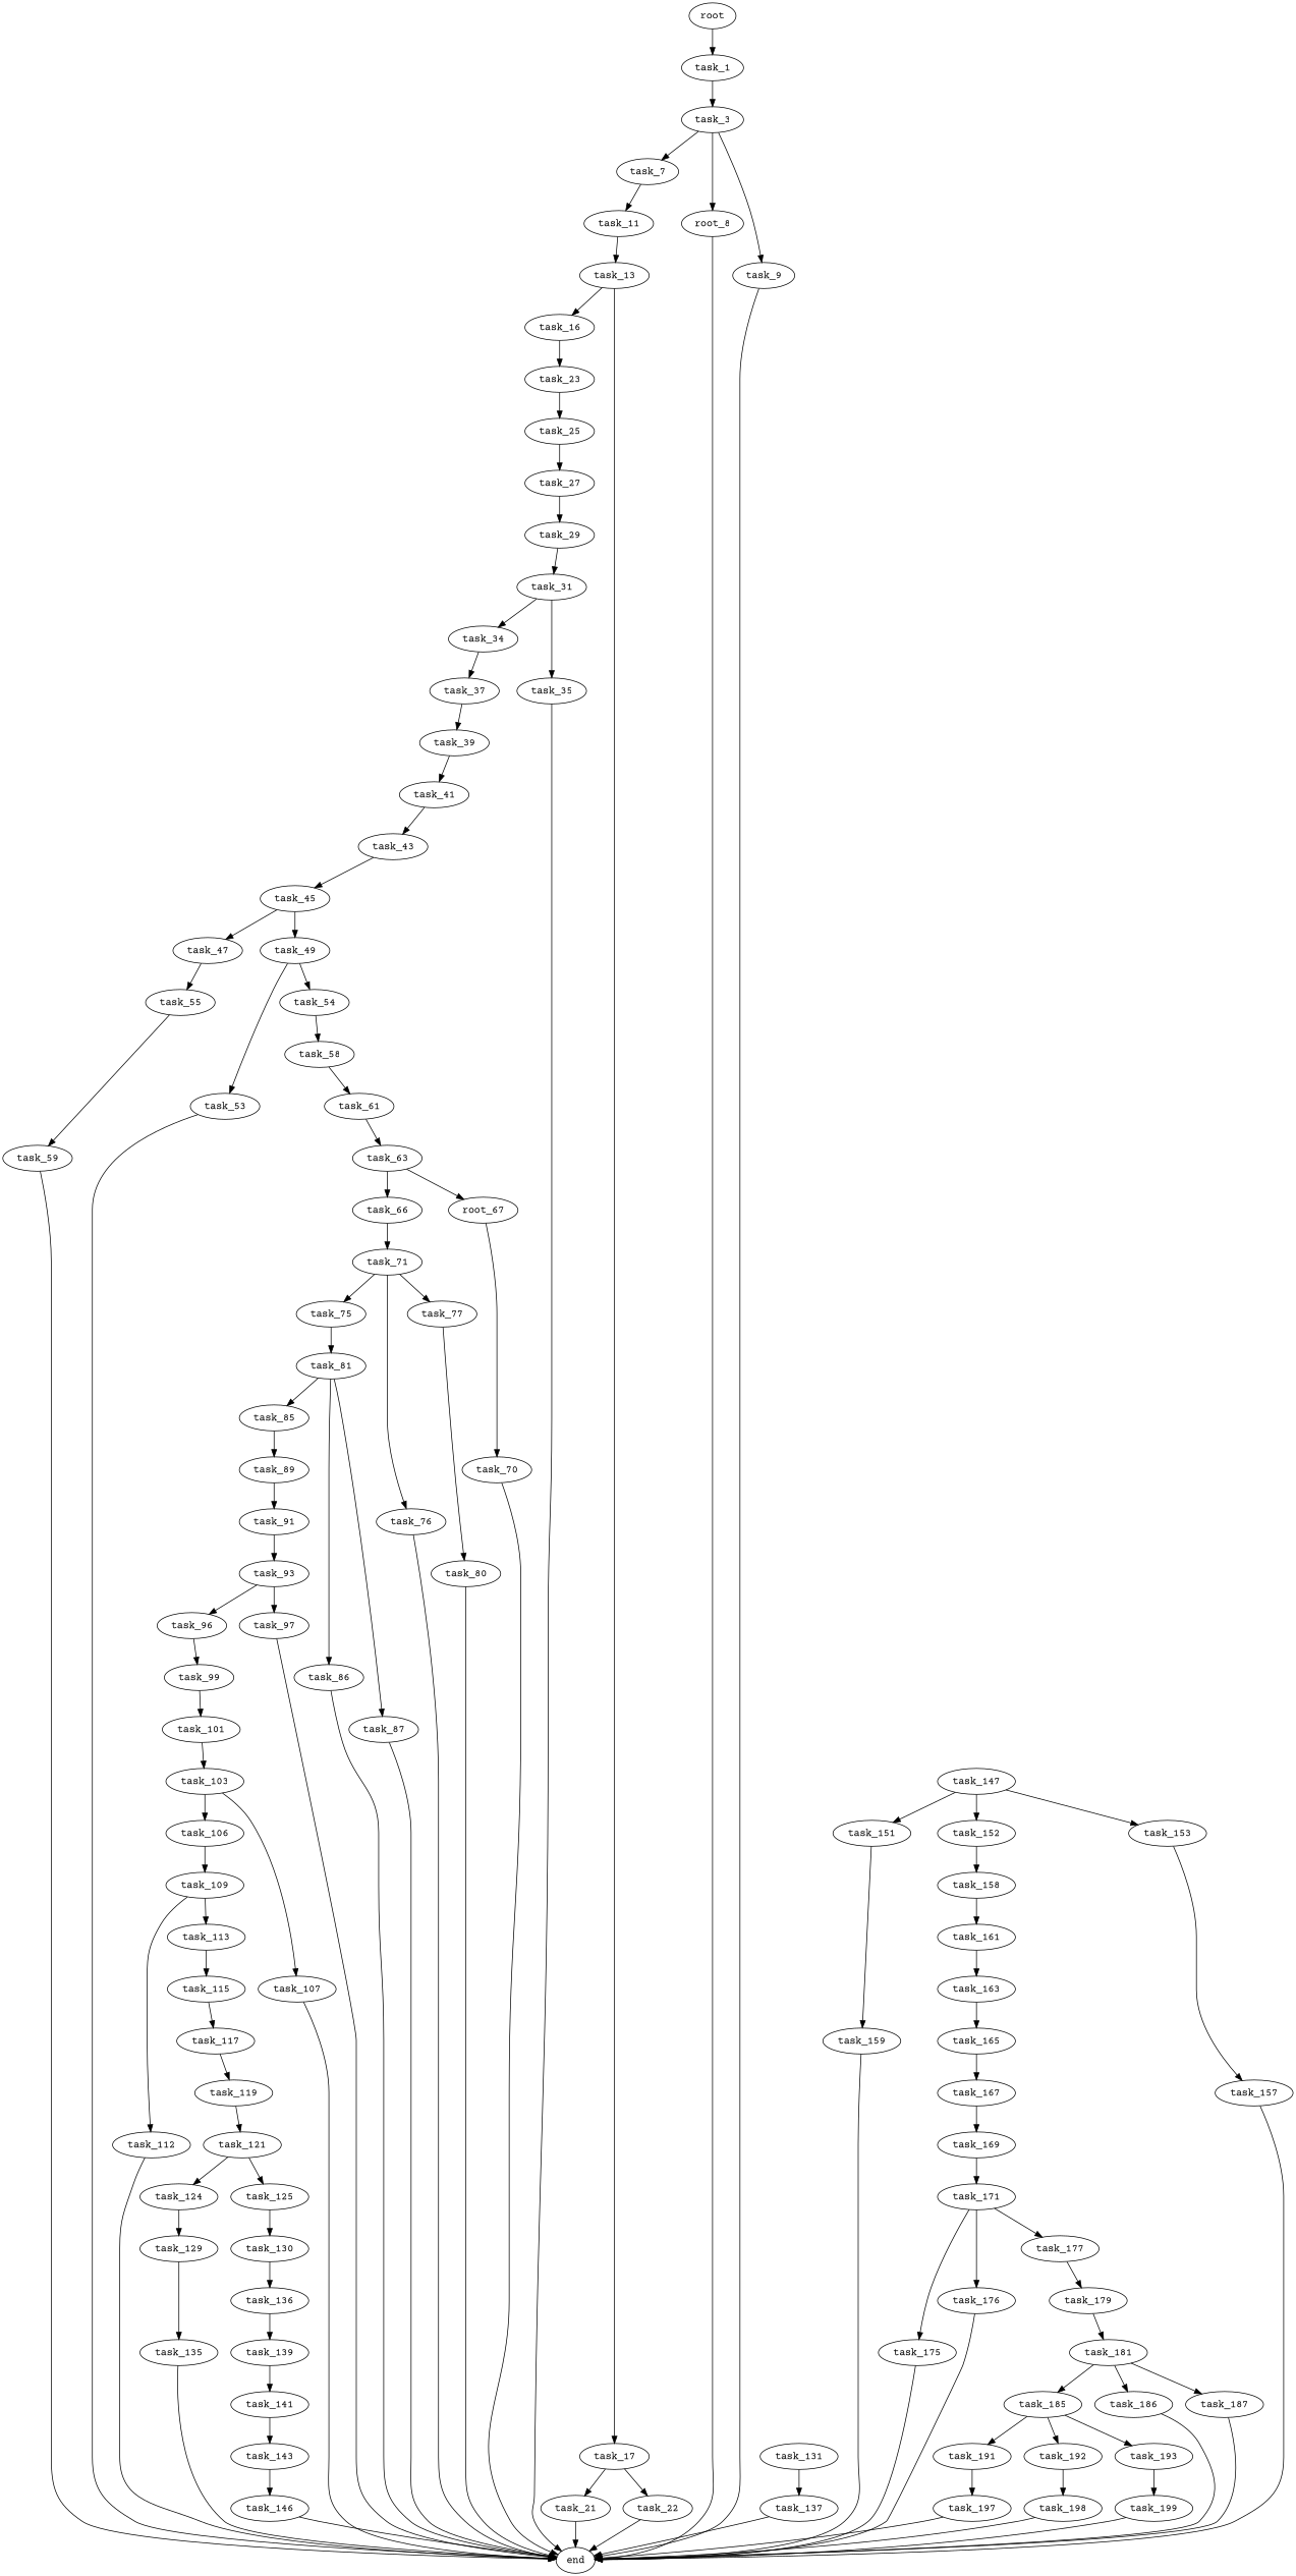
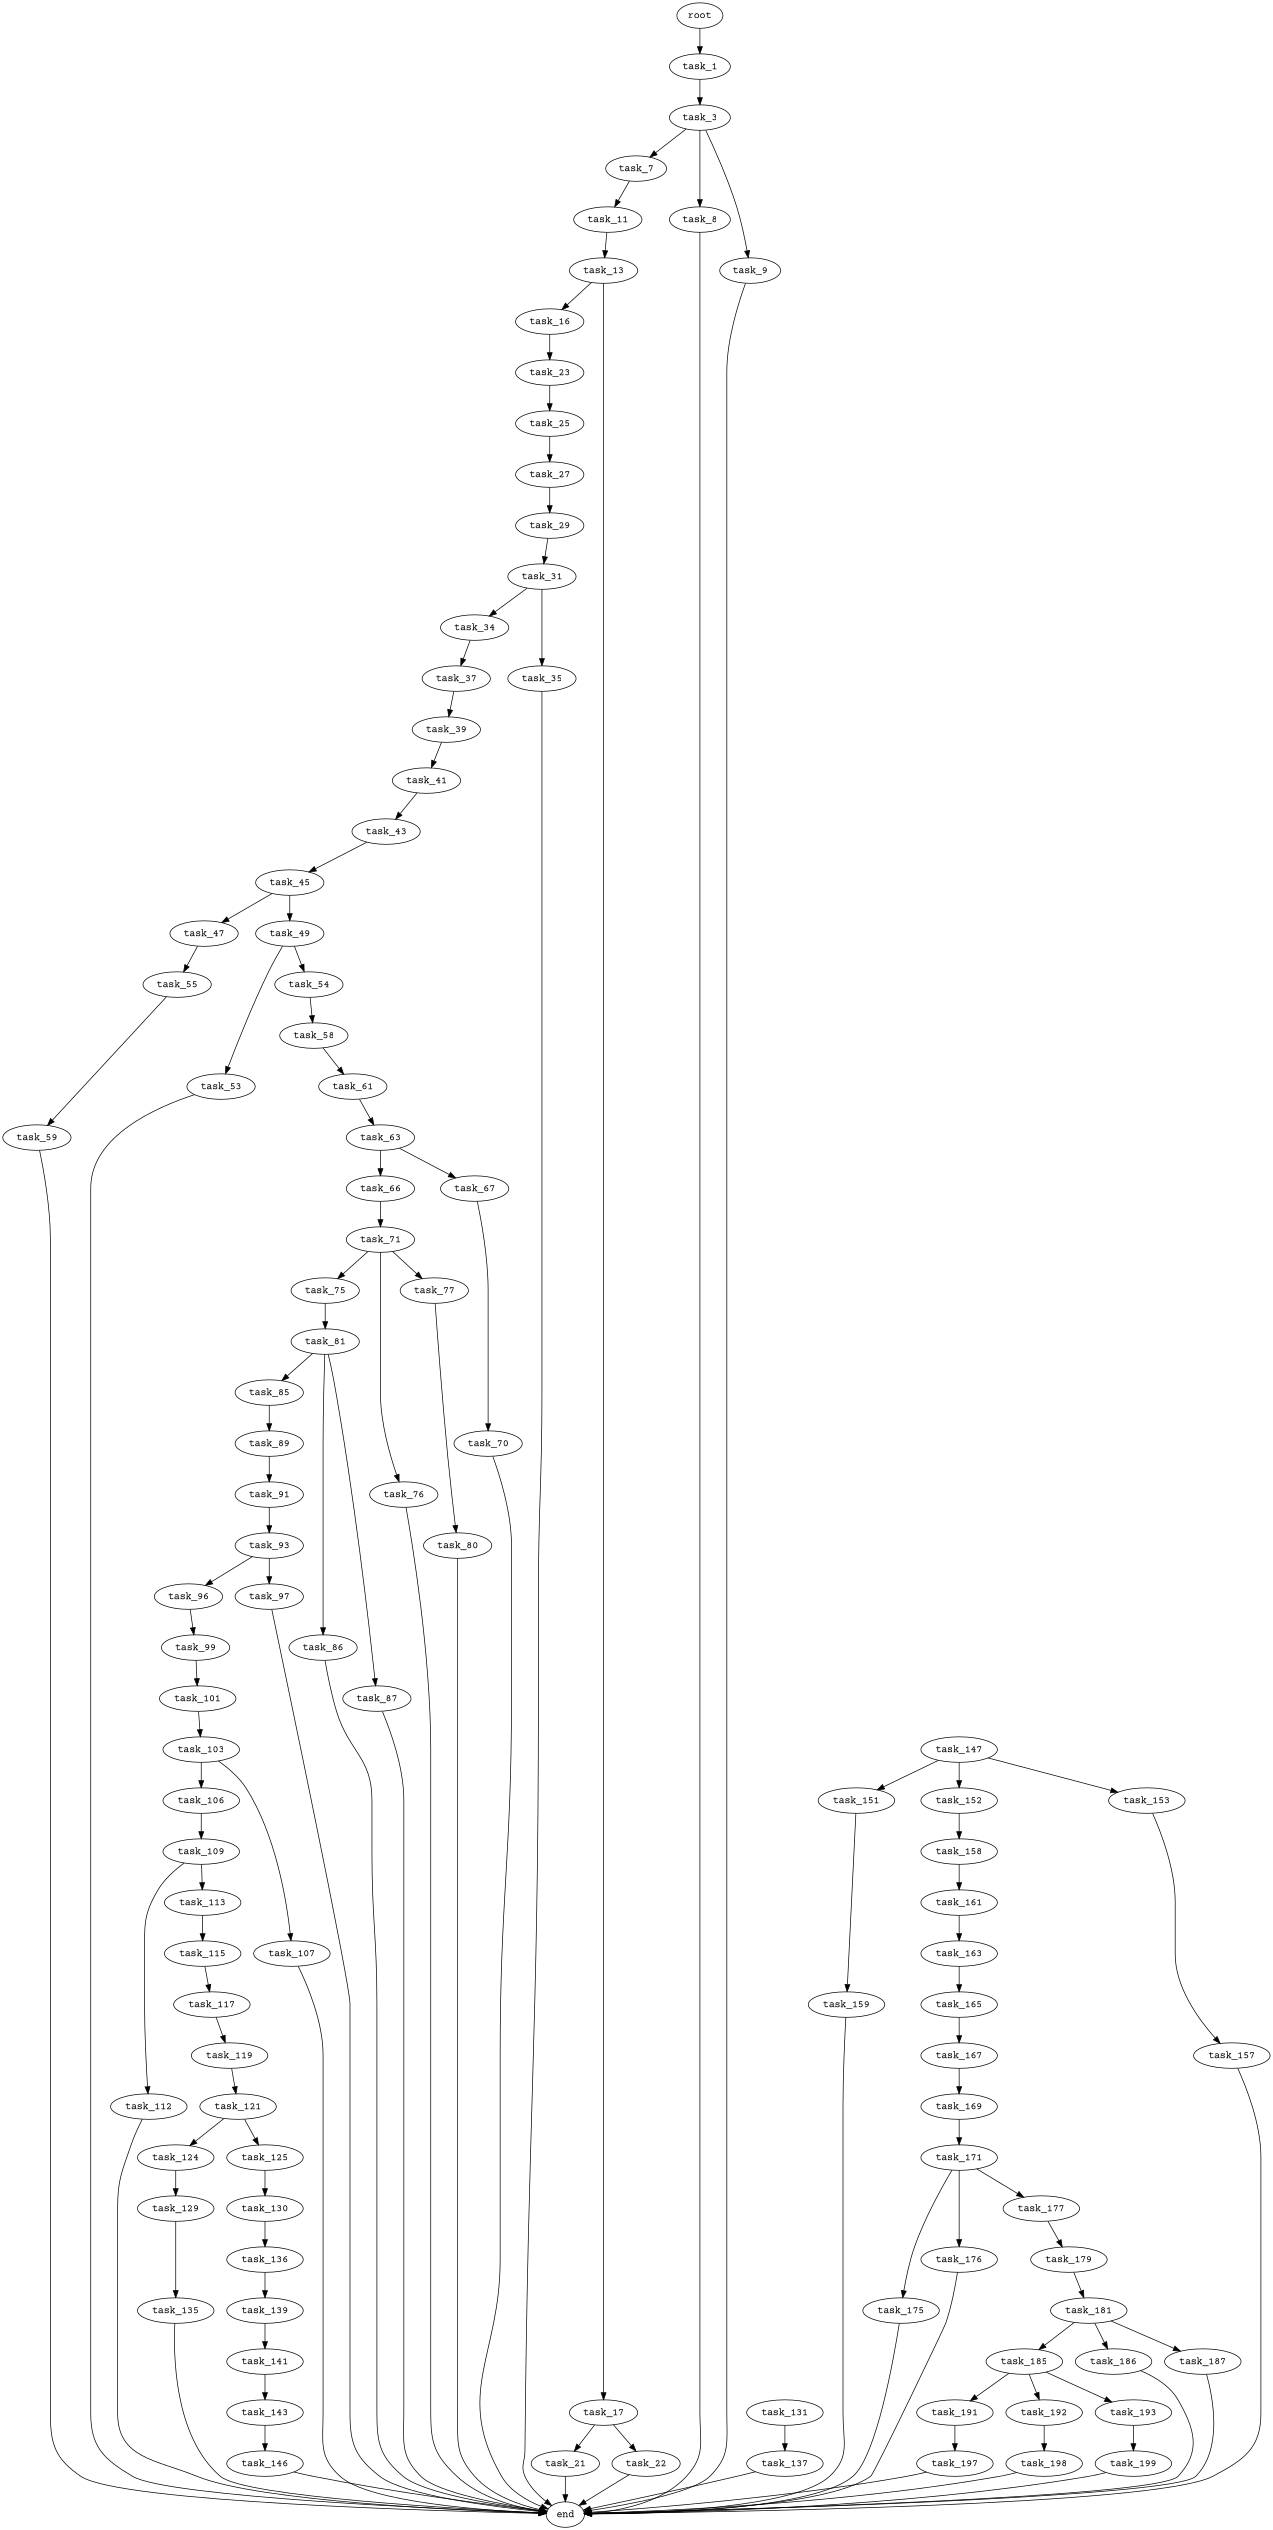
  digraph {
    fontname="Courier Prime"
    node [fontname="Courier Prime"]
    edge [fontname="Courier Prime"]
    root
    task_1
    task_3
    task_7
-   task_8 [label=root_8]
+   task_8
    task_9
    task_11
    end
    task_13
    task_16
    task_17
    task_23
    task_21
    task_22
    task_25
    task_27
    task_29
    task_31
    task_34
    task_35
    task_37
    task_39
    task_41
    task_43
    task_45
    n26 [label=task_47]
    task_49
    task_55
    task_53
    task_54
    task_59
    task_58
    task_61
    task_63
    task_66
-   task_67 [label=root_67]
+   task_67
    task_71
    task_70
    task_75
    task_76
    task_77
    task_81
    task_80
    task_85
    task_86
    task_87
    task_89
    task_91
    task_93
    task_96
    task_97
    task_99
    task_101
    task_103
    task_106
    task_107
    task_109
    task_112
    task_113
    task_115
    task_117
    task_119
    task_121
    task_124
    task_125
    task_129
    task_130
    task_135
    task_136
    task_131
    task_137
    task_139
    task_141
    task_143
    task_146
    task_147
    task_151
    task_152
    task_153
    task_159
    task_158
    task_157
    task_161
    task_163
    task_165
    task_167
    task_169
    task_171
    task_175
    task_176
    task_177
    task_179
    task_181
    task_185
    task_186
    task_187
    task_191
    task_192
    task_193
    task_197
    task_198
    task_199
    root -> task_1
    task_1 -> task_3
    task_3 -> task_7
    task_3 -> task_8
    task_3 -> task_9
    task_7 -> task_11
    task_8 -> end
    task_9 -> end
    task_11 -> task_13
    task_13 -> task_16
    task_13 -> task_17
    task_16 -> task_23
    task_17 -> task_21
    task_17 -> task_22
    task_23 -> task_25
    task_21 -> end
    task_22 -> end
    task_25 -> task_27
    task_27 -> task_29
    task_29 -> task_31
    task_31 -> task_34
    task_31 -> task_35
    task_34 -> task_37
    task_35 -> end
    task_37 -> task_39
    task_39 -> task_41
    task_41 -> task_43
    task_43 -> task_45
    task_45 -> n26
    task_45 -> task_49
    n26 -> task_55
    task_49 -> task_53
    task_49 -> task_54
    task_55 -> task_59
    task_53 -> end
    task_54 -> task_58
    task_59 -> end
    task_58 -> task_61
    task_61 -> task_63
    task_63 -> task_66
    task_63 -> task_67
    task_66 -> task_71
    task_67 -> task_70
    task_71 -> task_75
    task_71 -> task_76
    task_71 -> task_77
    task_70 -> end
    task_75 -> task_81
    task_76 -> end
    task_77 -> task_80
    task_81 -> task_85
    task_81 -> task_86
    task_81 -> task_87
    task_80 -> end
    task_85 -> task_89
    task_86 -> end
    task_87 -> end
    task_89 -> task_91
    task_91 -> task_93
    task_93 -> task_96
    task_93 -> task_97
    task_96 -> task_99
    task_97 -> end
    task_99 -> task_101
    task_101 -> task_103
    task_103 -> task_106
    task_103 -> task_107
    task_106 -> task_109
    task_107 -> end
    task_109 -> task_112
    task_109 -> task_113
    task_112 -> end
    task_113 -> task_115
    task_115 -> task_117
    task_117 -> task_119
    task_119 -> task_121
    task_121 -> task_124
    task_121 -> task_125
    task_124 -> task_129
    task_125 -> task_130
    task_129 -> task_135
    task_130 -> task_136
    task_135 -> end
    task_136 -> task_139
    task_131 -> task_137
    task_137 -> end
    task_139 -> task_141
    task_141 -> task_143
    task_143 -> task_146
    task_146 -> end
    task_147 -> task_151
    task_147 -> task_152
    task_147 -> task_153
    task_151 -> task_159
    task_152 -> task_158
    task_153 -> task_157
    task_159 -> end
    task_158 -> task_161
    task_157 -> end
    task_161 -> task_163
    task_163 -> task_165
    task_165 -> task_167
    task_167 -> task_169
    task_169 -> task_171
    task_171 -> task_175
    task_171 -> task_176
    task_171 -> task_177
    task_175 -> end
    task_176 -> end
    task_177 -> task_179
    task_179 -> task_181
    task_181 -> task_185
    task_181 -> task_186
    task_181 -> task_187
    task_185 -> task_191
    task_185 -> task_192
    task_185 -> task_193
    task_186 -> end
    task_187 -> end
    task_191 -> task_197
    task_192 -> task_198
    task_193 -> task_199
    task_197 -> end
    task_198 -> end
    task_199 -> end
  }
